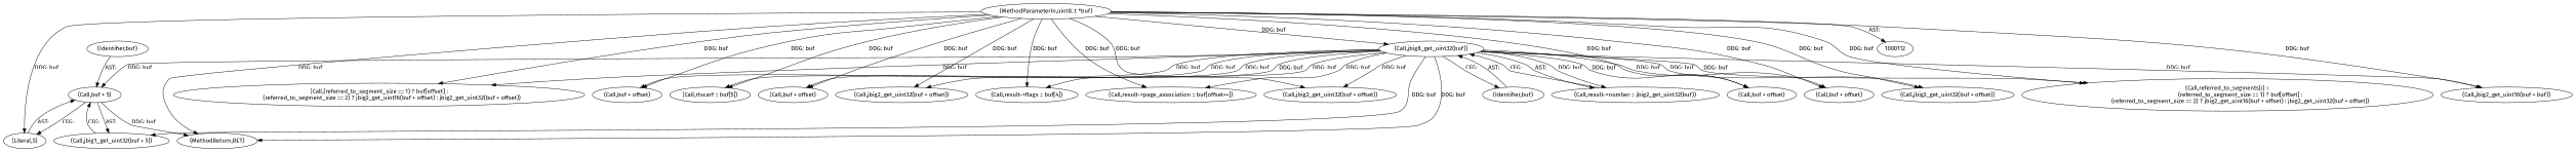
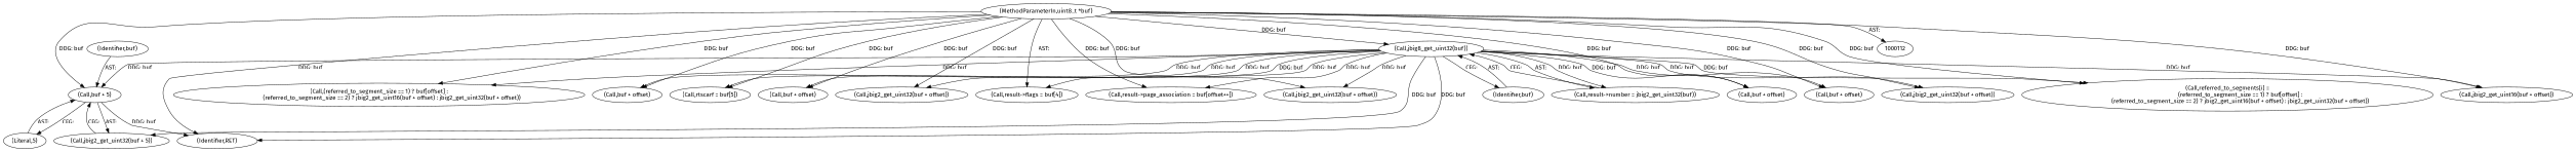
  digraph {
    fontname="Fira Sans"
    node [fontname="Fira Sans"]
    edge [fontname="Fira Sans"]
    n1 [label="(Call,buf + 5)"]
-   n2 [label="(Call,jbig1_get_uint32(buf + 5))"]
+   n2 [label="(Call,jbig2_get_uint32(buf + 5))"]
    n3 [label="(Literal,5)"]
-   n4 [label="(MethodReturn,RET)"]
+   n4 [label="(Identifier,RET)"]
    n5 [label="(Call,jbig8_get_uint32(buf))"]
    n6 [label="(Call,(referred_to_segment_size == 1) ? buf[offset] :\n                (referred_to_segment_size == 2) ? jbig2_get_uint16(buf + offset) : jbig2_get_uint32(buf + offset))"]
    n7 [label="(Call,buf + offset)"]
    n8 [label="(Call,jbig2_get_uint32(buf + offset))"]
-   n9 [label="(Call,jbig2_get_uint16(buf + buf))"]
+   n9 [label="(Call,jbig2_get_uint16(buf + offset))"]
    n10 [label="(Identifier,buf)"]
    n11 [label="(Call,result->flags = buf[4])"]
    n12 [label="(Call,buf + offset)"]
    n13 [label="(Call,jbig2_get_uint32(buf + offset))"]
    n14 [label="(Call,result->number = jbig2_get_uint32(buf))"]
    n15 [label="(Call,result->page_association = buf[offset++])"]
    n16 [label="(Call,referred_to_segments[i] =\n                (referred_to_segment_size == 1) ? buf[offset] :\n                (referred_to_segment_size == 2) ? jbig2_get_uint16(buf + offset) : jbig2_get_uint32(buf + offset))"]
    n17 [label="(Call,rtscarf = buf[5])"]
    n18 [label="(Call,buf + offset)"]
    n19 [label="(Call,jbig2_get_uint32(buf + offset))"]
    n20 [label="(Call,buf + offset)"]
    n21 [label="(MethodParameterIn,uint8_t *buf)"]
    1000112
    n23 [label="(Identifier,buf)"]
    n1 -> n2 [label="AST: "]
    n1 -> n3 [label="CFG: "]
    n1 -> n4 [label="DDG: buf"]
    n2 -> n1 [label="CFG: "]
    n3 -> n1 [label="AST: "]
    n5 -> n1 [label="DDG: buf"]
    n5 -> n2 [label="DDG: buf"]
    n5 -> n4 [label="DDG: buf"]
    n5 -> n6 [label="DDG: buf"]
    n5 -> n7 [label="DDG: buf"]
    n5 -> n8 [label="DDG: buf"]
    n5 -> n9 [label="DDG: buf"]
    n5 -> n10 [label="CFG: "]
    n5 -> n11 [label="DDG: buf"]
    n5 -> n12 [label="DDG: buf"]
    n5 -> n13 [label="DDG: buf"]
    n5 -> n14 [label="AST: "]
    n5 -> n14 [label="DDG: buf"]
    n5 -> n15 [label="DDG: buf"]
    n5 -> n16 [label="DDG: buf"]
    n5 -> n17 [label="DDG: buf"]
    n5 -> n18 [label="DDG: buf"]
    n5 -> n19 [label="DDG: buf"]
    n5 -> n20 [label="DDG: buf"]
    n10 -> n5 [label="AST: "]
    n14 -> n5 [label="CFG: "]
-   n21 -> n3 [label="DDG: buf"]
+   n21 -> n1 [label="DDG: buf"]
    n21 -> n4 [label="DDG: buf"]
    n21 -> n5 [label="DDG: buf"]
    n21 -> n6 [label="DDG: buf"]
    n21 -> n7 [label="DDG: buf"]
    n21 -> n8 [label="DDG: buf"]
    n21 -> n9 [label="DDG: buf"]
-   n21 -> n11 [label="DDG: buf"]
+   n21 -> n11 [label="AST: "]
    n21 -> n12 [label="DDG: buf"]
    n21 -> n13 [label="DDG: buf"]
    n21 -> n15 [label="DDG: buf"]
    n21 -> n16 [label="DDG: buf"]
    n21 -> n17 [label="DDG: buf"]
    n21 -> n18 [label="DDG: buf"]
    n21 -> n19 [label="DDG: buf"]
    n21 -> n20 [label="DDG: buf"]
    n21 -> 1000112 [label="AST: "]
    n23 -> n1 [label="AST: "]
  }
